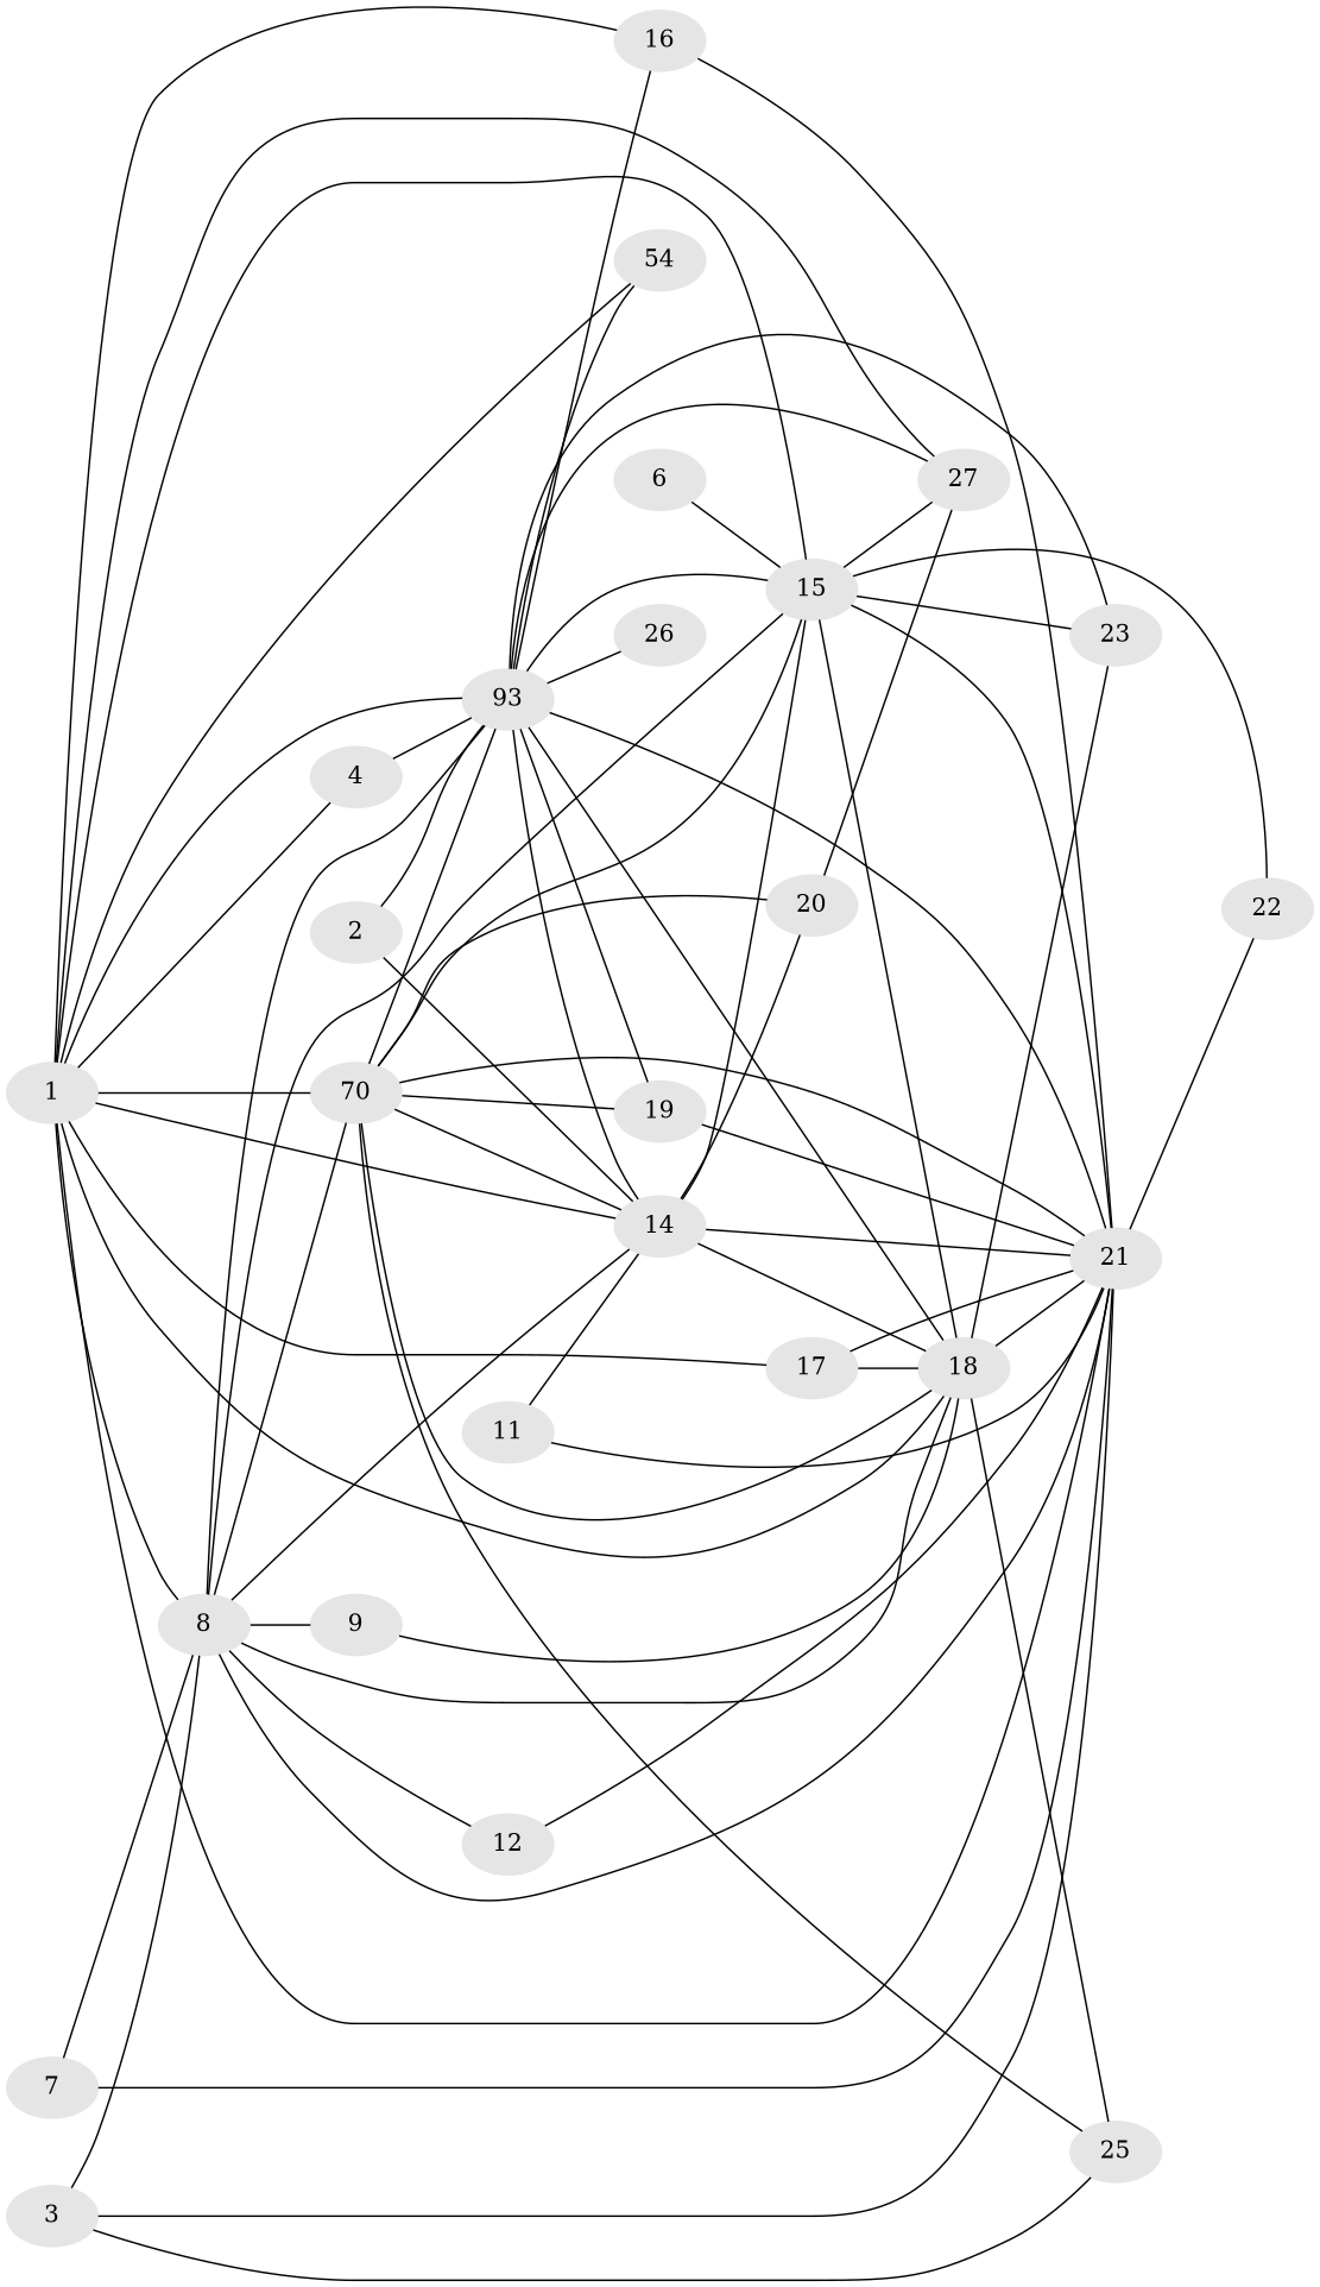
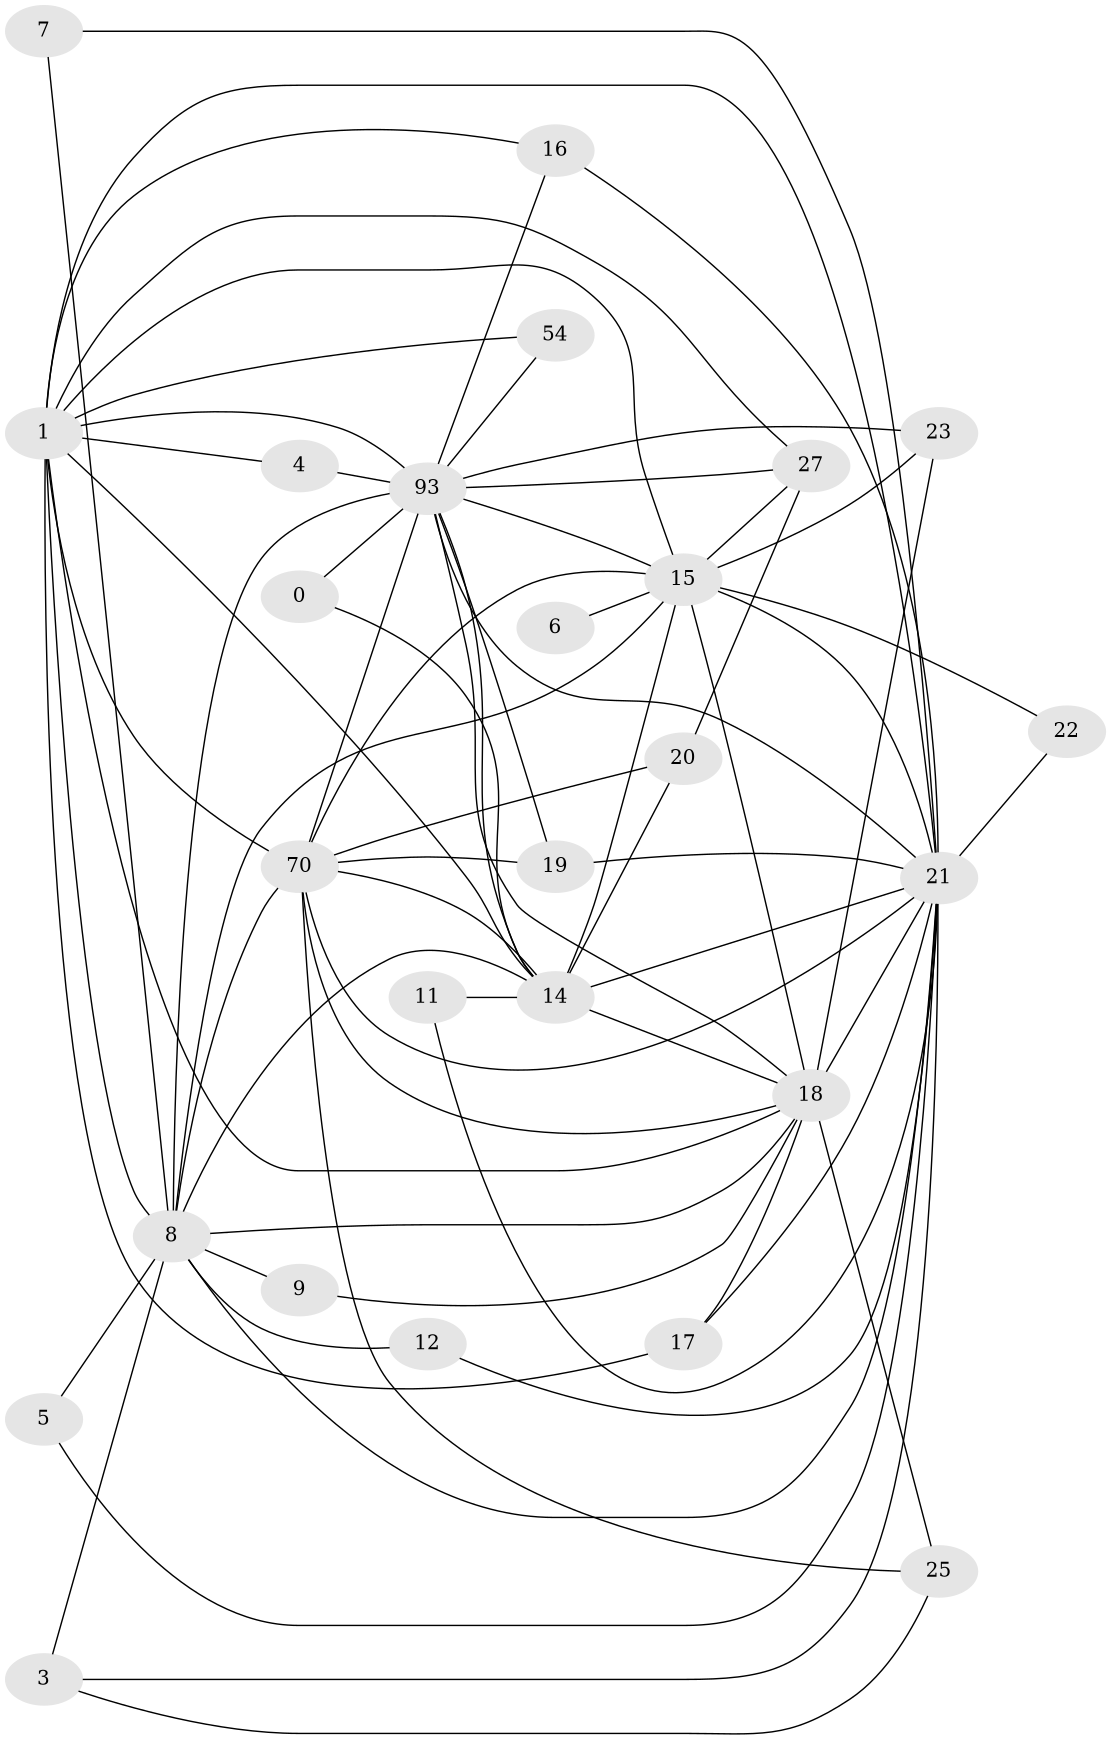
  graph {
    rankdir=LR
    node [color=gray90 style=filled]
    edge [weight=1.0]
    1
    4
    8
    n4 [label=70]
    n5 [label=93]
    14
    15
    16
    17
    18
    21
    n12 [label=54]
    27
    9
    12
    25
    19
    20
    23
-   26
    22
-   2
+   2 [label=0]
    3
+   5
    6
    7
    11
    1 -- 4
    1 -- 8 [weight=2.0]
    1 -- n4 [weight=2.0]
    1 -- n5 [weight=4.0]
    1 -- 14 [weight=3.0]
    1 -- 15 [weight=2.0]
    1 -- 16
    1 -- 17
    1 -- 18 [weight=2.0]
    1 -- 21 [weight=2.0]
    1 -- n12
    1 -- 27
    4 -- n5 [weight=2.0]
    8 -- n4
    8 -- n5 [weight=2.0]
    8 -- 14 [weight=2.0]
    8 -- 15
    8 -- 18
    8 -- 21
    8 -- 9 [weight=2.0]
    8 -- 12
    n4 -- n5 [weight=2.0]
    n4 -- 14 [weight=2.0]
    n4 -- 15
    n4 -- 18 [weight=2.0]
    n4 -- 21 [weight=3.0]
    n4 -- 25
    n4 -- 19
    n4 -- 20
    n5 -- 14 [weight=3.0]
    n5 -- 15 [weight=2.0]
    n5 -- 16
    n5 -- 18 [weight=2.0]
    n5 -- 21 [weight=2.0]
    n5 -- n12 [weight=3.0]
    n5 -- 27
    n5 -- 19
    n5 -- 23 [weight=2.0]
-   n5 -- 26 [weight=2.0]
    14 -- 15
    14 -- 18 [weight=2.0]
    14 -- 21
    14 -- 20
    15 -- 18 [weight=2.0]
    15 -- 21
    15 -- 27
    15 -- 23
    15 -- 22
    16 -- 21
    17 -- 18
    17 -- 21
    18 -- 21
    18 -- 25
    18 -- 23
    21 -- 22
    9 -- 18
    12 -- 21
    19 -- 21
    20 -- 27
    2 -- n5
    2 -- 14
    3 -- 8
    3 -- 21
    3 -- 25
+   5 -- 8
+   5 -- 21
    6 -- 15
    7 -- 8
    7 -- 21 [weight=2.0]
    11 -- 14
    11 -- 21
  }
